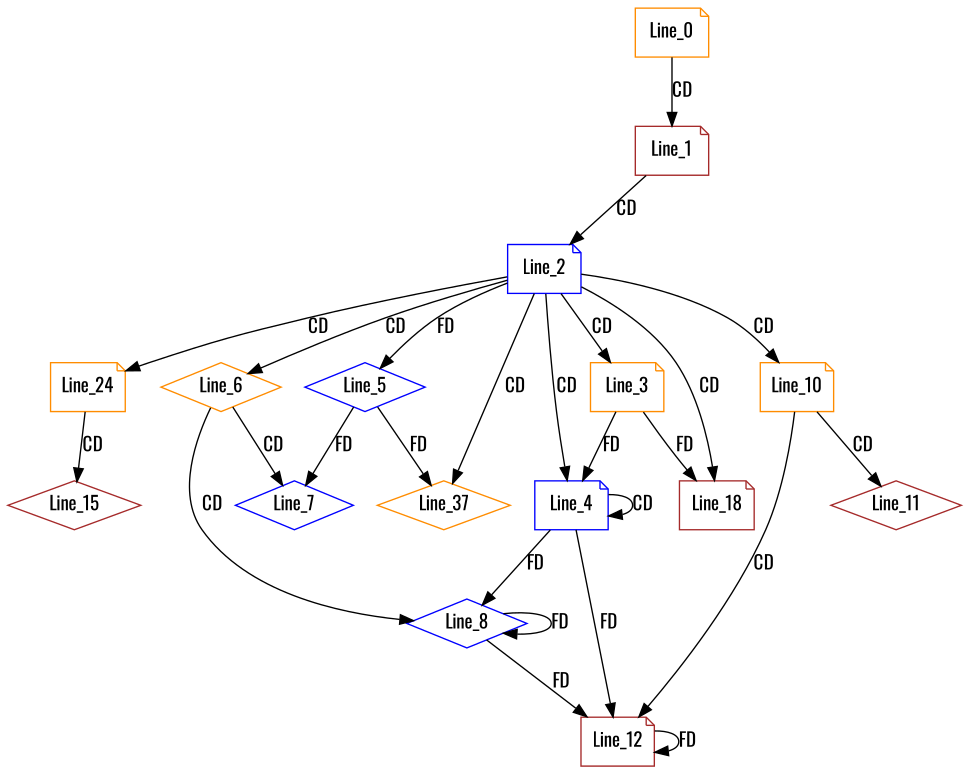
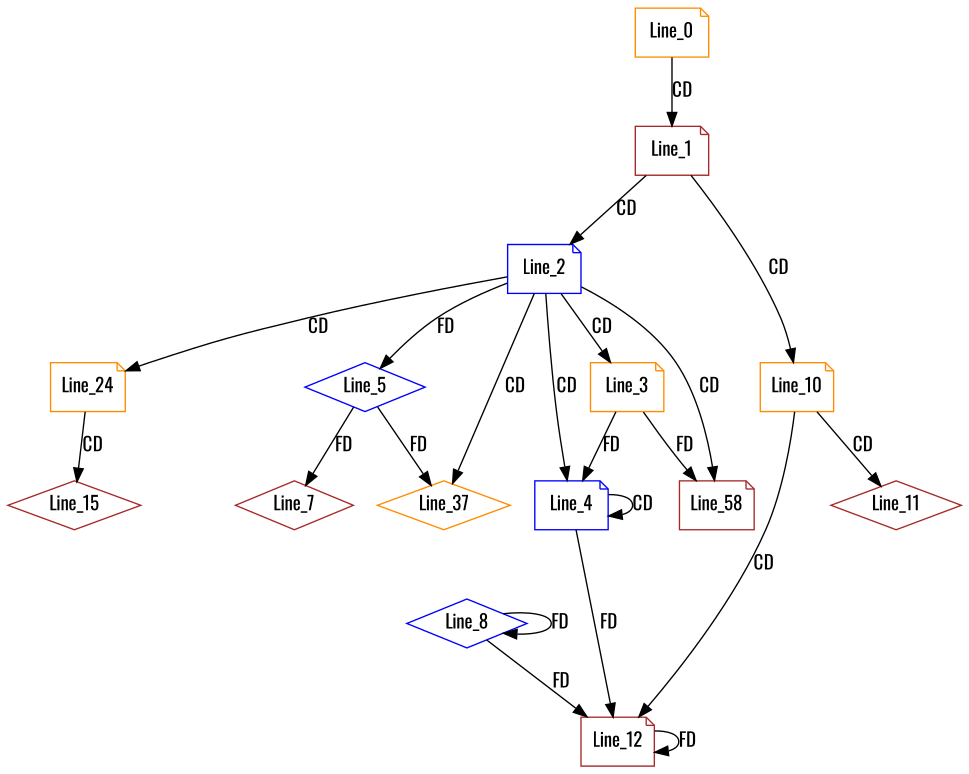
  digraph {
    fontname=Oswald
    node [color=brown fontname=Oswald shape=note]
    edge [fontname=Oswald]
    Line_1
    Line_0 [color=darkorange]
    Line_2 [color=blue]
    Line_3 [color=darkorange]
    Line_4 [color=blue]
    Line_5 [color=blue shape=diamond]
-   Line_6 [color=darkorange shape=diamond]
    Line_10 [color=darkorange]
    n9 [color=darkorange label=Line_24]
    n10 [color=darkorange label=Line_37 shape=diamond]
-   Line_18
+   Line_18 [label=Line_58]
    Line_8 [color=blue shape=diamond]
    Line_12
-   Line_7 [color=blue shape=diamond]
+   Line_7 [shape=diamond]
    Line_11 [shape=diamond]
    Line_15 [shape=diamond]
    Line_1 -> Line_2 [label=CD]
    Line_0 -> Line_1 [label=CD]
    Line_2 -> Line_3 [label=CD]
    Line_2 -> Line_4 [label=CD]
    Line_2 -> Line_5 [label=FD]
-   Line_2 -> Line_6 [label=CD]
-   Line_2 -> Line_10 [label=CD]
+   Line_1 -> Line_10 [label=CD]
    Line_2 -> n9 [label=CD]
    Line_2 -> n10 [label=CD]
    Line_2 -> Line_18 [label=CD]
    Line_3 -> Line_4 [label=FD]
    Line_3 -> Line_18 [label=FD]
    Line_4 -> Line_4 [label=CD]
-   Line_4 -> Line_8 [label=FD]
    Line_4 -> Line_12 [label=FD]
    Line_5 -> n10 [label=FD]
    Line_5 -> Line_7 [label=FD]
-   Line_6 -> Line_8 [label=CD]
-   Line_6 -> Line_7 [label=CD]
    Line_10 -> Line_12 [label=CD]
    Line_10 -> Line_11 [label=CD]
    n9 -> Line_15 [label=CD]
    Line_8 -> Line_8 [label=FD]
    Line_8 -> Line_12 [label=FD]
    Line_12 -> Line_12 [label=FD]
  }
